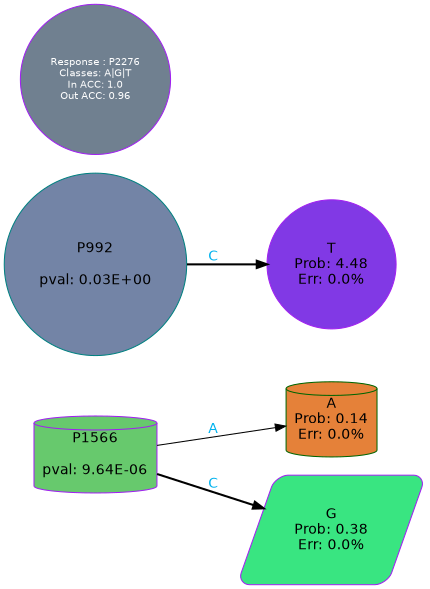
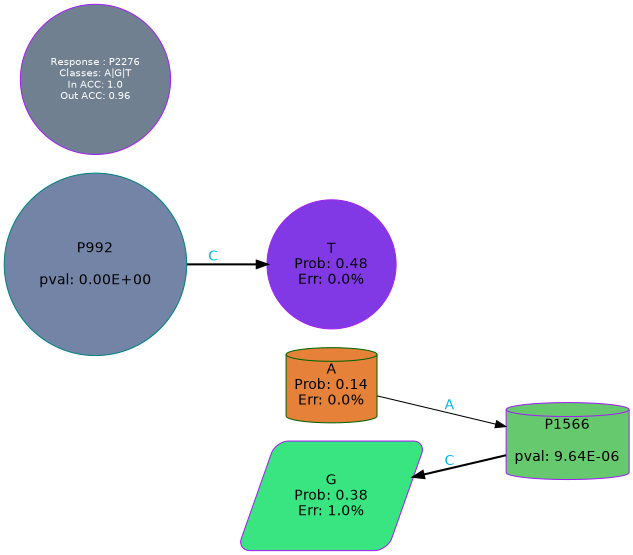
  digraph {
    rankdir=LR
    ranksep=equally
    splines=polylines
    node [color=purple fontname=helvetica shape=circle style="filled, rounded"]
    edge [fontcolor=deepskyblue2 fontname=helvetica style=bold]
    n1 [color=darkgreen fillcolor="#e58139" label="A\nProb: 0.14\nErr: 0.0%" shape=cylinder]
-   n2 [fillcolor="#39e581" label="G\nProb: 0.38\nErr: 0.0%" shape=parallelogram]
-   n3 [fillcolor="#8139e5" label="T\nProb: 4.48\nErr: 0.0%"]
+   n2 [fillcolor="#39e581" label="G\nProb: 0.38\nErr: 1.0%" shape=parallelogram]
+   n3 [fillcolor="#8139e5" label="T\nProb: 0.48\nErr: 0.0%"]
    n4 [align=left fillcolor=slategray fontcolor=white fontsize=10 label="Response : P2276\nClasses: A|G|T\nIn ACC: 1.0\nOut ACC: 0.96\n" style=filled]
-   n5 [color=teal fillcolor="#7384a6" label="P992\n\npval: 0.03E+00"]
+   n5 [color=teal fillcolor="#7384a6" label="P992\n\npval: 0.00E+00"]
    n6 [fillcolor="#67c96d" label="P1566\n\npval: 9.64E-06" shape=cylinder]
    subgraph sub_1 {
      rank=same
      n1
      n2
      n3
    }
    subgraph sub_2 {
      rank=same
      n4
      n5
    }
    n5 -> n3 [label=C]
-   n6 -> n1 [label=A style=solid]
+   n1 -> n6 [label=A style=solid]
    n6 -> n2 [label=C]
  }
